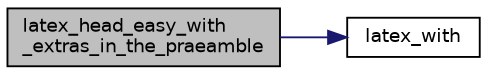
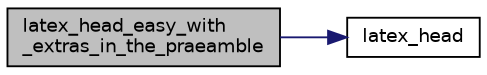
  digraph {
    rankdir=LR
    node [color=black fontname=Helvetica fontsize=10 shape=record style=filled]
    n1 [fillcolor=grey75 fontcolor=black height=0.2 label="latex_head_easy_with\l_extras_in_the_praeamble" width=0.4]
-   n2 [fillcolor=white height=0.2 label=latex_with width=0.4]
+   n2 [fillcolor=white height=0.2 label=latex_head width=0.4]
    n1 -> n2 [color=midnightblue fontname=Helvetica fontsize=10 labelfontname=Helvetica labelfontsize=10 style=solid]
  }
